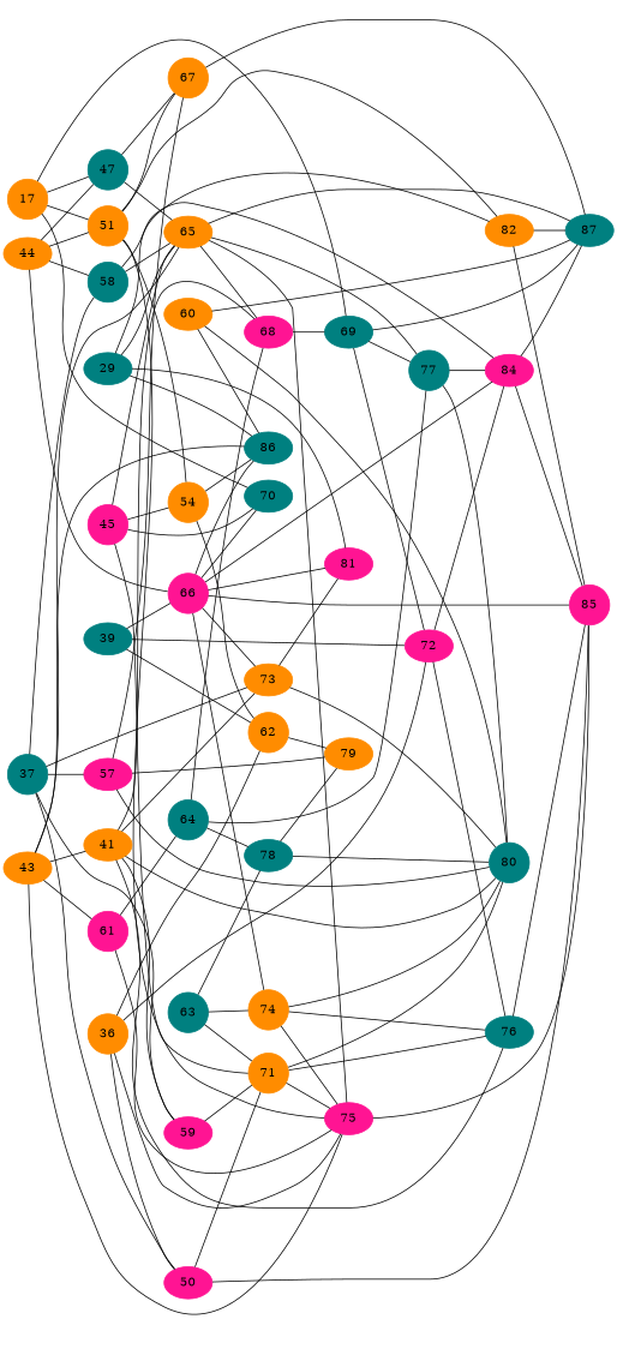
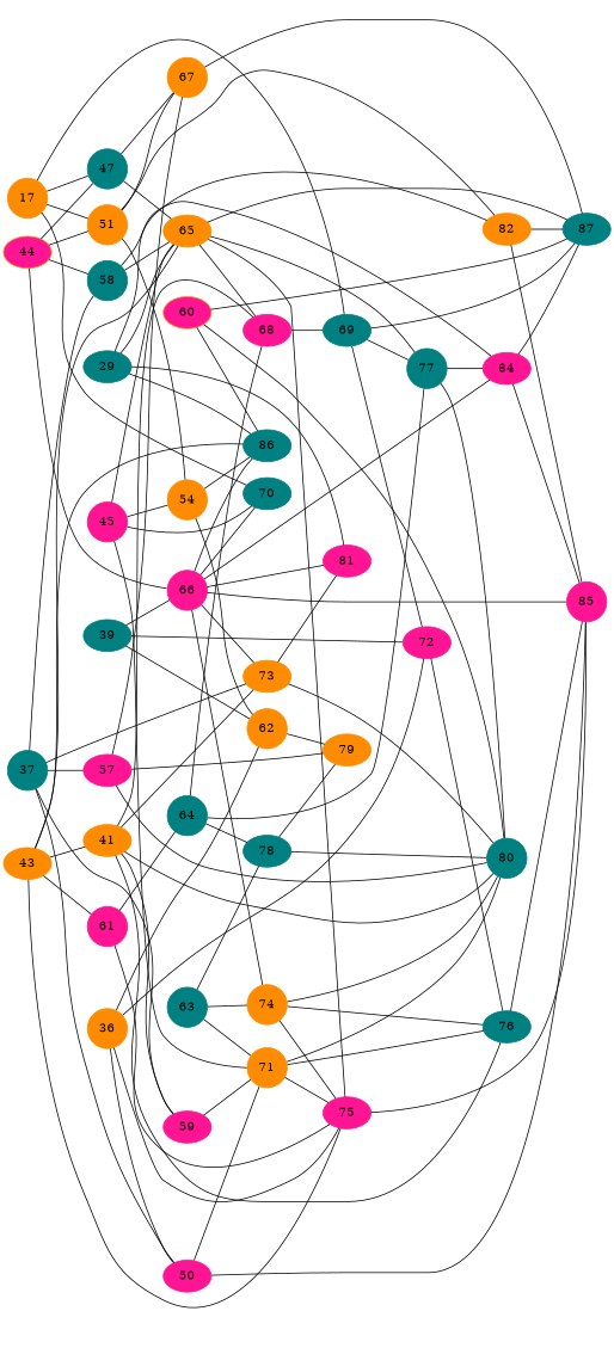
  graph {
    rankdir=LR
    node [color=darkorange shape=ellipse style=filled]
    17 [shape=circle super="+4"]
    47 [color=teal shape=circle]
    51 [shape=circle super="+12+42"]
    69 [color=teal super="+27"]
    70 [color=teal]
    65 [super="+21+28+53"]
    67 [shape=circle]
    82 [super="+38"]
    75 [color=deeppink super="+18+48"]
    54 [shape=circle]
    72 [color=deeppink super="+1"]
    87 [color=teal super="+26+83"]
    77 [color=teal shape=circle super="+55"]
    68 [color=deeppink]
    29 [color=teal]
    81 [color=deeppink]
    86 [color=teal super="+14"]
    85 [color=deeppink shape=circle super="+25"]
    36 [shape=circle]
    50 [color=deeppink]
    62 [shape=circle]
    71 [shape=circle super="+9+19+52"]
    79
    76 [color=teal super="+24"]
    84 [color=deeppink super="+16+43"]
    37 [color=teal shape=circle super="+31"]
    57 [color=deeppink super="+30"]
    58 [color=teal shape=circle]
    59 [color=deeppink super="+3"]
    73 [super="+13"]
    80 [color=teal shape=circle super="+2+35+20"]
    39 [color=teal]
    66 [color=deeppink shape=circle super="+10+15+23+34"]
    74 [shape=circle super="+6+11"]
    n35 [label=43 super="+22"]
    41 [super="+32"]
    61 [color=deeppink shape=circle]
    64 [color=teal shape=circle]
-   44 [super="+33"]
+   44 [super="+33" fillcolor=deeppink]
    45 [color=deeppink shape=circle]
-   60
+   60 [fillcolor=deeppink]
    78 [color=teal super="+56"]
    63 [color=teal shape=circle]
    17 -- 47
    17 -- 51
    17 -- 69 [weight=2]
    17 -- 70 [weight=2]
    47 -- 65
    47 -- 67
    51 -- 67
    51 -- 82
-   51 -- 75 [weight=2]
    51 -- 54
    69 -- 72
    69 -- 87
    69 -- 77
    65 -- 75
    65 -- 87 [weight=2]
    65 -- 77
    65 -- 68
    67 -- 87
    82 -- 87 [weight=3]
    82 -- 85 [weight=2]
    75 -- 85
    54 -- 86
    54 -- 62
    72 -- 76
-   72 -- 84
    77 -- 84
    77 -- 80 [weight=2]
    68 -- 69
    29 -- 65
    29 -- 82
    29 -- 81
    29 -- 86
    36 -- 75
    36 -- 72
    36 -- 50
    36 -- 62
    50 -- 85
    50 -- 71
    62 -- 79
    71 -- 75 [weight=3]
    71 -- 76
    71 -- 80
    76 -- 85
    84 -- 87 [weight=2]
    84 -- 85
    37 -- 50
    37 -- 57 [weight=2]
    37 -- 58
    37 -- 59
    37 -- 73
    57 -- 67
    57 -- 79 [weight=2]
    57 -- 80
    58 -- 65
    58 -- 84
    59 -- 71 [weight=4]
    73 -- 81 [weight=2]
    73 -- 80
    39 -- 72 [weight=2]
    39 -- 62
    39 -- 66
    66 -- 70
    66 -- 81
    66 -- 86
    66 -- 85 [weight=2]
    66 -- 84
    66 -- 73
    66 -- 74 [weight=2]
    74 -- 75 [weight=2]
    74 -- 76 [weight=2]
    74 -- 80
    n35 -- 65
    n35 -- 75
    n35 -- 86
    n35 -- 41
    n35 -- 61 [weight=2]
    41 -- 68
    41 -- 76
    41 -- 59
    41 -- 73
    41 -- 80
    61 -- 75
    61 -- 64
    64 -- 77
    64 -- 68
    64 -- 78
    44 -- 47
    44 -- 51 [weight=2]
    44 -- 58
    44 -- 66 [weight=2]
    45 -- 70
    45 -- 65
    45 -- 54
    45 -- 71
    60 -- 87
    60 -- 86 [weight=2]
    60 -- 80
    78 -- 79
    78 -- 80 [weight=2]
    63 -- 71
    63 -- 74
    63 -- 78 [weight=2]
  }
